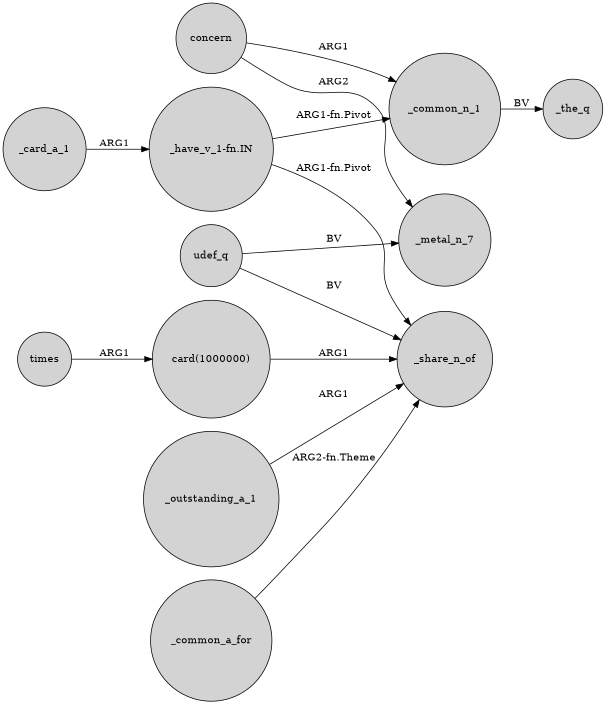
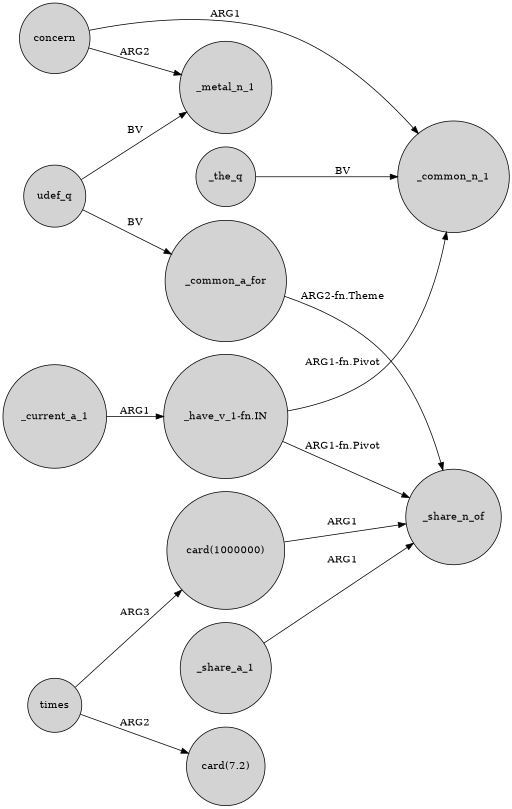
  digraph {
    rankdir=LR
    node [shape=circle style=filled]
    udef_q
-   _metal_n_1 [label=_metal_n_7]
+   _metal_n_1
    _share_n_of
    n4 [label=concern]
    n5 [label=_common_n_1]
    "_have_v_1-fn.IN"
    times
    "card(1000000)"
-   _outstanding_a_1
-   _current_a_1 [label=_card_a_1]
+   "card(7.2)"
+   _outstanding_a_1 [label=_share_a_1]
+   _current_a_1
    _the_q
    _common_a_for
    udef_q -> _metal_n_1 [label=BV]
-   udef_q -> _share_n_of [label=BV]
+   udef_q -> _common_a_for [label=BV]
    n4 -> _metal_n_1 [label=ARG2]
    n4 -> n5 [label=ARG1]
    "_have_v_1-fn.IN" -> _share_n_of [label="ARG1-fn.Pivot"]
    "_have_v_1-fn.IN" -> n5 [label="ARG1-fn.Pivot"]
-   times -> "card(1000000)" [label=ARG1]
+   times -> "card(1000000)" [label=ARG3]
+   times -> "card(7.2)" [label=ARG2]
    "card(1000000)" -> _share_n_of [label=ARG1]
    _outstanding_a_1 -> _share_n_of [label=ARG1]
    _current_a_1 -> "_have_v_1-fn.IN" [label=ARG1]
-   n5 -> _the_q [label=BV]
+   _the_q -> n5 [label=BV]
    _common_a_for -> _share_n_of [label="ARG2-fn.Theme"]
  }
